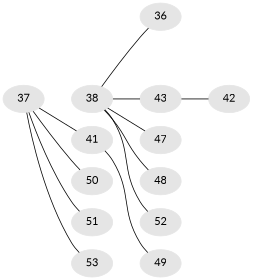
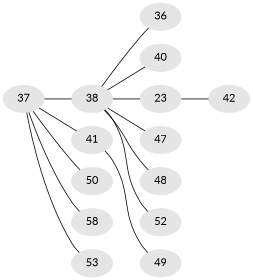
  graph {
    fontname=Lato
    rankdir=LR
    node [color=gray90 fontname=Lato style=filled]
    edge [fontname=Lato]
    37 [super="+28+30"]
    38 [super="+35"]
    41
    50 [super="+12+14+45"]
-   51
+   51 [label=58]
    53 [super="+25"]
    n7 [label=36]
-   43 [super="+36"]
+   40
+   43 [super="+36" label=23]
    47
    48
    52
    49 [super="+44"]
    42 [super="+22"]
+   37 -- 38 [weight=7]
    37 -- 41
    37 -- 50
    37 -- 51
    37 -- 53
    38 -- n7
+   38 -- 40
    38 -- 43 [weight=3]
    38 -- 47
    38 -- 48
    38 -- 52
    41 -- 49
    43 -- 42
  }
